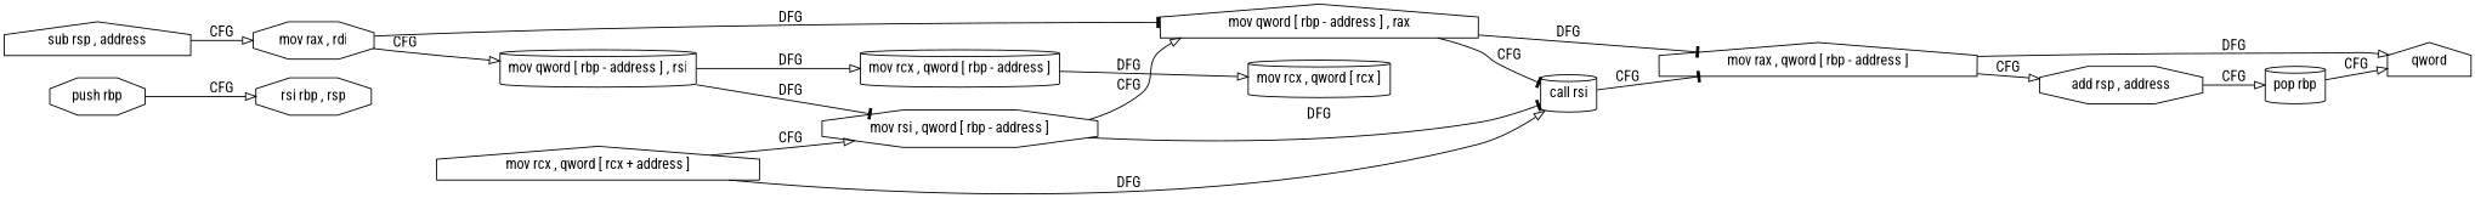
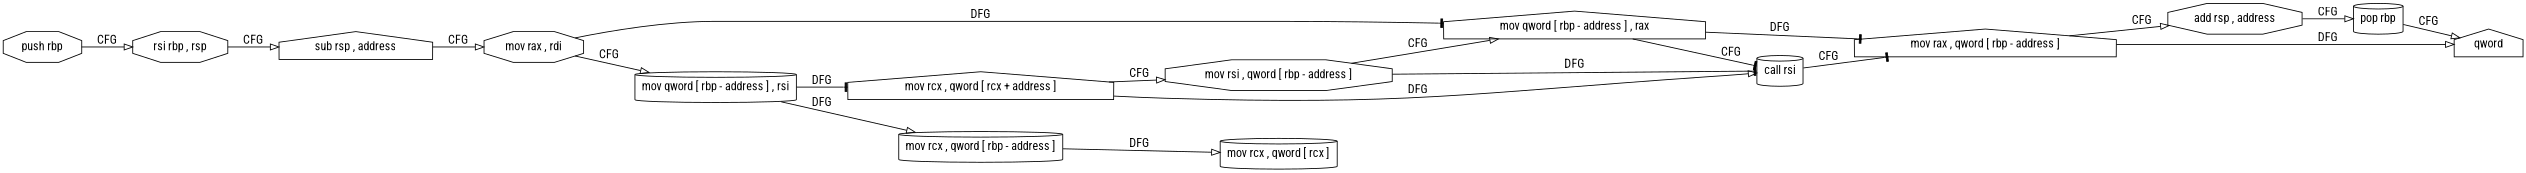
  digraph {
    fontname="Roboto Condensed"
    rankdir=LR
    node [fontname="Roboto Condensed" shape=octagon]
    edge [arrowhead=onormal fontname="Roboto Condensed"]
    n1 [label="push rbp"]
    n2 [label="rsi rbp , rsp"]
    n3 [label="sub rsp , address" shape=house]
    n4 [label="mov rax , rdi"]
    n5 [label="mov qword [ rbp - address ] , rsi" shape=cylinder]
    n6 [label="mov qword [ rbp - address ] , rax" shape=house]
    n7 [label="mov rcx , qword [ rbp - address ]" shape=cylinder]
    n8 [label="mov rsi , qword [ rbp - address ]"]
    n9 [label="call rsi" shape=cylinder]
    n10 [label="mov rax , qword [ rbp - address ]" shape=house]
    n11 [label="mov rcx , qword [ rcx ]" shape=cylinder]
    n12 [label="mov rcx , qword [ rcx + address ]" shape=house]
    n13 [label="add rsp , address"]
    n14 [label=qword shape=house]
    n15 [label="pop rbp" shape=cylinder]
    n1 -> n2 [label=CFG]
+   n2 -> n3 [label=CFG]
    n3 -> n4 [label=CFG]
    n4 -> n5 [label=CFG]
    n4 -> n6 [arrowhead=tee label=DFG]
    n5 -> n7 [label=DFG]
-   n5 -> n8 [arrowhead=tee label=DFG]
+   n5 -> n12 [arrowhead=tee label=DFG]
    n6 -> n9 [arrowhead=tee label=CFG]
    n6 -> n10 [arrowhead=tee label=DFG]
    n7 -> n11 [label=DFG]
    n8 -> n6 [label=CFG]
    n8 -> n9 [arrowhead=tee label=DFG]
    n9 -> n10 [arrowhead=tee label=CFG]
    n10 -> n13 [label=CFG]
    n10 -> n14 [label=DFG]
    n12 -> n8 [label=CFG]
    n12 -> n9 [label=DFG]
    n13 -> n15 [label=CFG]
    n15 -> n14 [label=CFG]
  }
